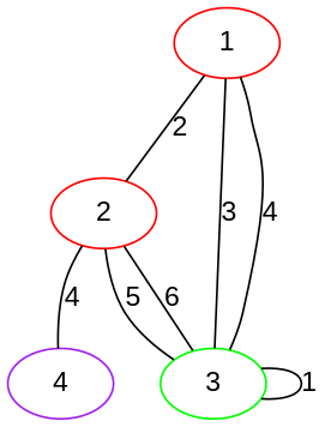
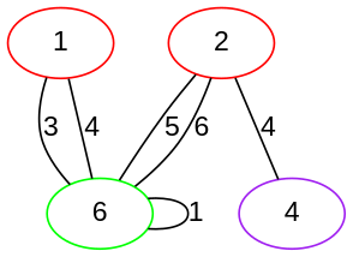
  graph {
    fontname="Liberation Sans"
    node [color=red fontname="Liberation Sans" weight=1]
    edge [fontname="Liberation Sans"]
    1
    2
-   3 [color=green weight=2]
+   3 [color=green weight=2 label=6]
    4 [color=purple weight=4]
-   1 -- 2 [label=2]
    1 -- 3 [label=3]
    1 -- 3 [label=4]
    2 -- 3 [label=5]
    2 -- 3 [label=6]
    2 -- 4 [label=4]
    3 -- 3 [label=1]
  }
